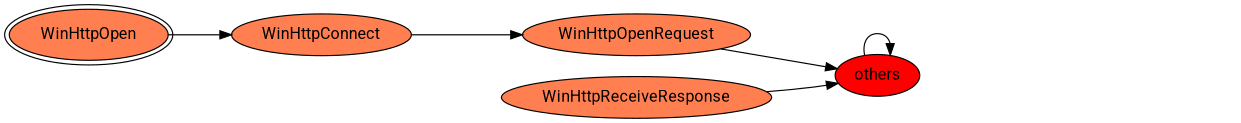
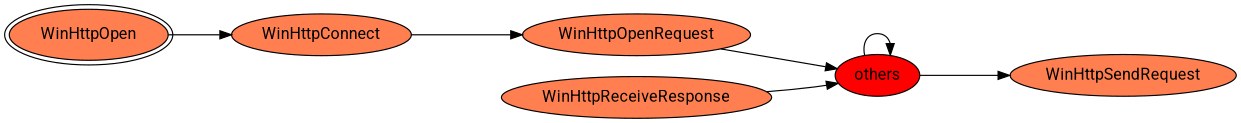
  digraph {
    fontname=Roboto
    rankdir=LR
    node [fillcolor=coral fontname=Roboto style=filled]
    edge [fontcolor=white fontname=Roboto]
    n1 [label=WinHttpOpen peripheries=2]
    n2 [label=WinHttpConnect]
    n3 [label=WinHttpOpenRequest]
    n4 [fillcolor=red label=others]
+   n5 [label=WinHttpSendRequest]
    n6 [label=WinHttpReceiveResponse]
    n1 -> n2 [label=1.0]
    n2 -> n3 [label=0.9989]
    n3 -> n4 [label=1.0]
    n4 -> n4 [label=0.9989]
+   n4 -> n5 [label=0.0011]
    n6 -> n4 [label=1.0]
  }
